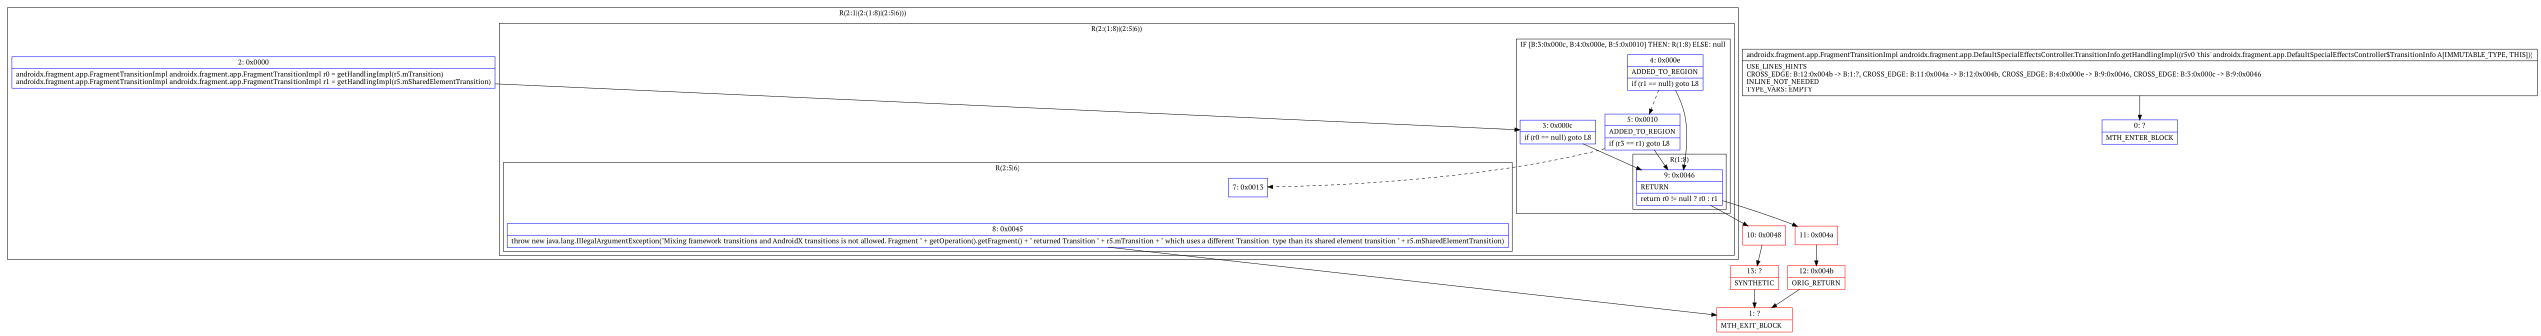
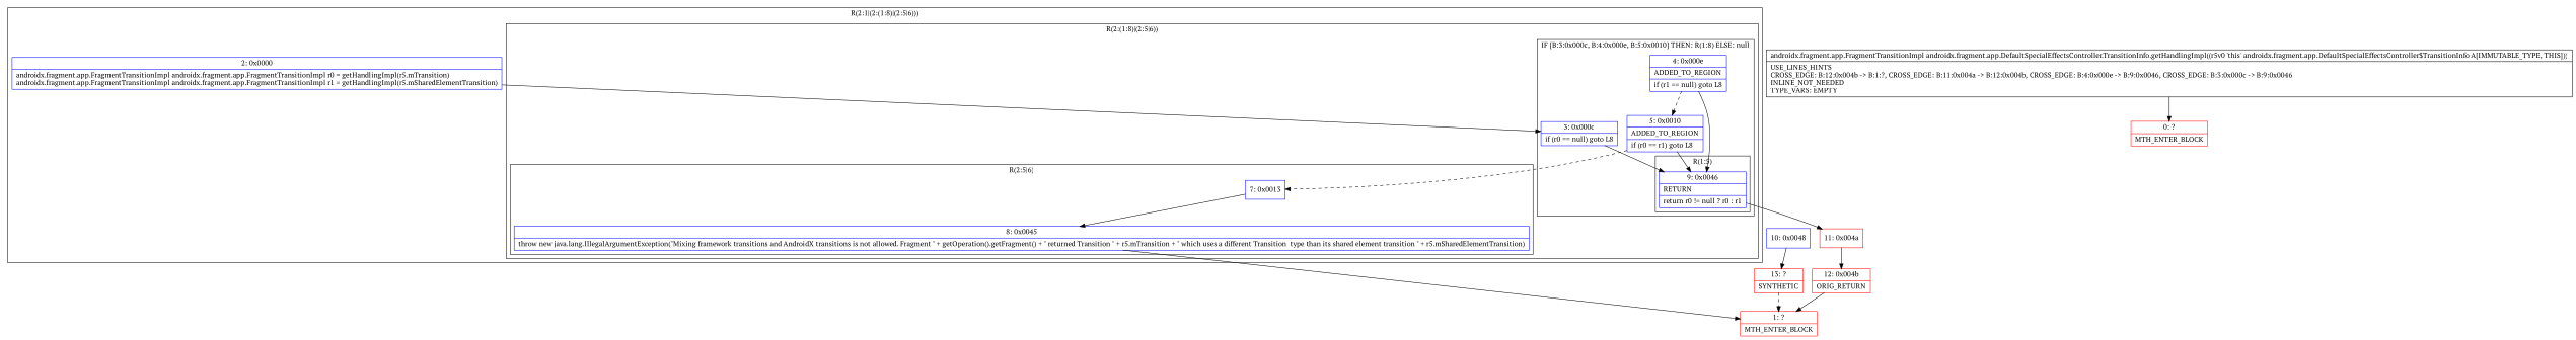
  digraph {
    fontname="PT Serif"
    node [color=blue fontname="PT Serif" shape=record]
    edge [fontname="PT Serif"]
    n1 [label="{9\:\ 0x0046|RETURN\l|return r0 != null ? r0 : r1\l}"]
    n2 [label="{3\:\ 0x000c|if (r0 == null) goto L8\l}"]
    n3 [label="{4\:\ 0x000e|ADDED_TO_REGION\l|if (r1 == null) goto L8\l}"]
-   n4 [label="{5\:\ 0x0010|ADDED_TO_REGION\l|if (r3 == r1) goto L8\l}"]
+   n4 [label="{5\:\ 0x0010|ADDED_TO_REGION\l|if (r0 == r1) goto L8\l}"]
    n5 [label="{7\:\ 0x0013}"]
    n6 [label="{8\:\ 0x0045|throw new java.lang.IllegalArgumentException(\"Mixing framework transitions and AndroidX transitions is not allowed. Fragment \" + getOperation().getFragment() + \" returned Transition \" + r5.mTransition + \" which uses a different Transition  type than its shared element transition \" + r5.mSharedElementTransition)\l}"]
    n7 [label="{2\:\ 0x0000|androidx.fragment.app.FragmentTransitionImpl androidx.fragment.app.FragmentTransitionImpl r0 = getHandlingImpl(r5.mTransition)\landroidx.fragment.app.FragmentTransitionImpl androidx.fragment.app.FragmentTransitionImpl r1 = getHandlingImpl(r5.mSharedElementTransition)\l}"]
-   n8 [color=red label="{10\:\ 0x0048}"]
+   n8 [label="{10\:\ 0x0048}"]
    n9 [color=red label="{11\:\ 0x004a}"]
-   n10 [color=red label="{1\:\ ?|MTH_EXIT_BLOCK\l}"]
+   n10 [color=red label="{1\:\ ?|MTH_ENTER_BLOCK\l}"]
    n11 [color=red label="{13\:\ ?|SYNTHETIC\l}"]
    n12 [color=red label="{12\:\ 0x004b|ORIG_RETURN\l}"]
-   n13 [label="{0\:\ ?|MTH_ENTER_BLOCK\l}"]
+   n13 [color=red label="{0\:\ ?|MTH_ENTER_BLOCK\l}"]
    n14 [label="{androidx.fragment.app.FragmentTransitionImpl androidx.fragment.app.DefaultSpecialEffectsController.TransitionInfo.getHandlingImpl((r5v0 'this' androidx.fragment.app.DefaultSpecialEffectsController$TransitionInfo A[IMMUTABLE_TYPE, THIS]))  | USE_LINES_HINTS\lCROSS_EDGE: B:12:0x004b \-\> B:1:?, CROSS_EDGE: B:11:0x004a \-\> B:12:0x004b, CROSS_EDGE: B:4:0x000e \-\> B:9:0x0046, CROSS_EDGE: B:3:0x000c \-\> B:9:0x0046\lINLINE_NOT_NEEDED\lTYPE_VARS: EMPTY\l}" color=""]
    subgraph cluster_1 {
      label="R(2:1|(2:(1:8)|(2:5|6)))"
      n7
      subgraph cluster_2 {
        label="R(2:(1:8)|(2:5|6))"
        subgraph cluster_3 {
          label="IF [B:3:0x000c, B:4:0x000e, B:5:0x0010] THEN: R(1:8) ELSE: null"
          n2
          n3
          n4
          subgraph cluster_4 {
-           label="R(1:8)"
+           label="R(1:5)"
            n1
          }
        }
        subgraph cluster_5 {
          label="R(2:5|6)"
          n5
          n6
        }
      }
    }
-   n1 -> n8
    n1 -> n9
    n2 -> n1
    n3 -> n1
    n3 -> n4 [style=dashed]
    n4 -> n1
    n4 -> n5 [style=dashed]
+   n5 -> n6
    n6 -> n10
    n7 -> n2
    n8 -> n11
    n9 -> n12
-   n11 -> n10
+   n11 -> n10 [style=dashed]
    n12 -> n10
    n14 -> n13
  }
